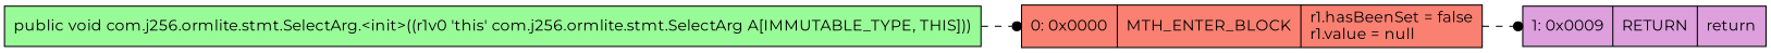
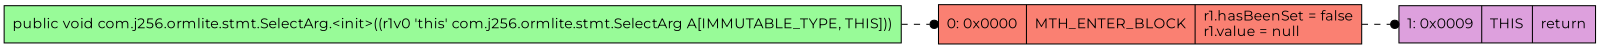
  digraph {
    rankdir=LR
    fontname=Montserrat
    node [shape=record style=filled fontname=Montserrat]
    edge [style=dashed arrowhead=dot fontname=Montserrat]
    n1 [label="{0\:\ 0x0000|MTH_ENTER_BLOCK\l|r1.hasBeenSet = false\lr1.value = null\l}" fillcolor=salmon]
-   n2 [label="{1\:\ 0x0009|RETURN\l|return\l}" fillcolor=plum]
+   n2 [label="{1\:\ 0x0009|THIS\l|return\l}" fillcolor=plum]
    n3 [label="{public void com.j256.ormlite.stmt.SelectArg.\<init\>((r1v0 'this' com.j256.ormlite.stmt.SelectArg A[IMMUTABLE_TYPE, THIS])) }" fillcolor=palegreen]
    n1 -> n2
    n3 -> n1
  }
